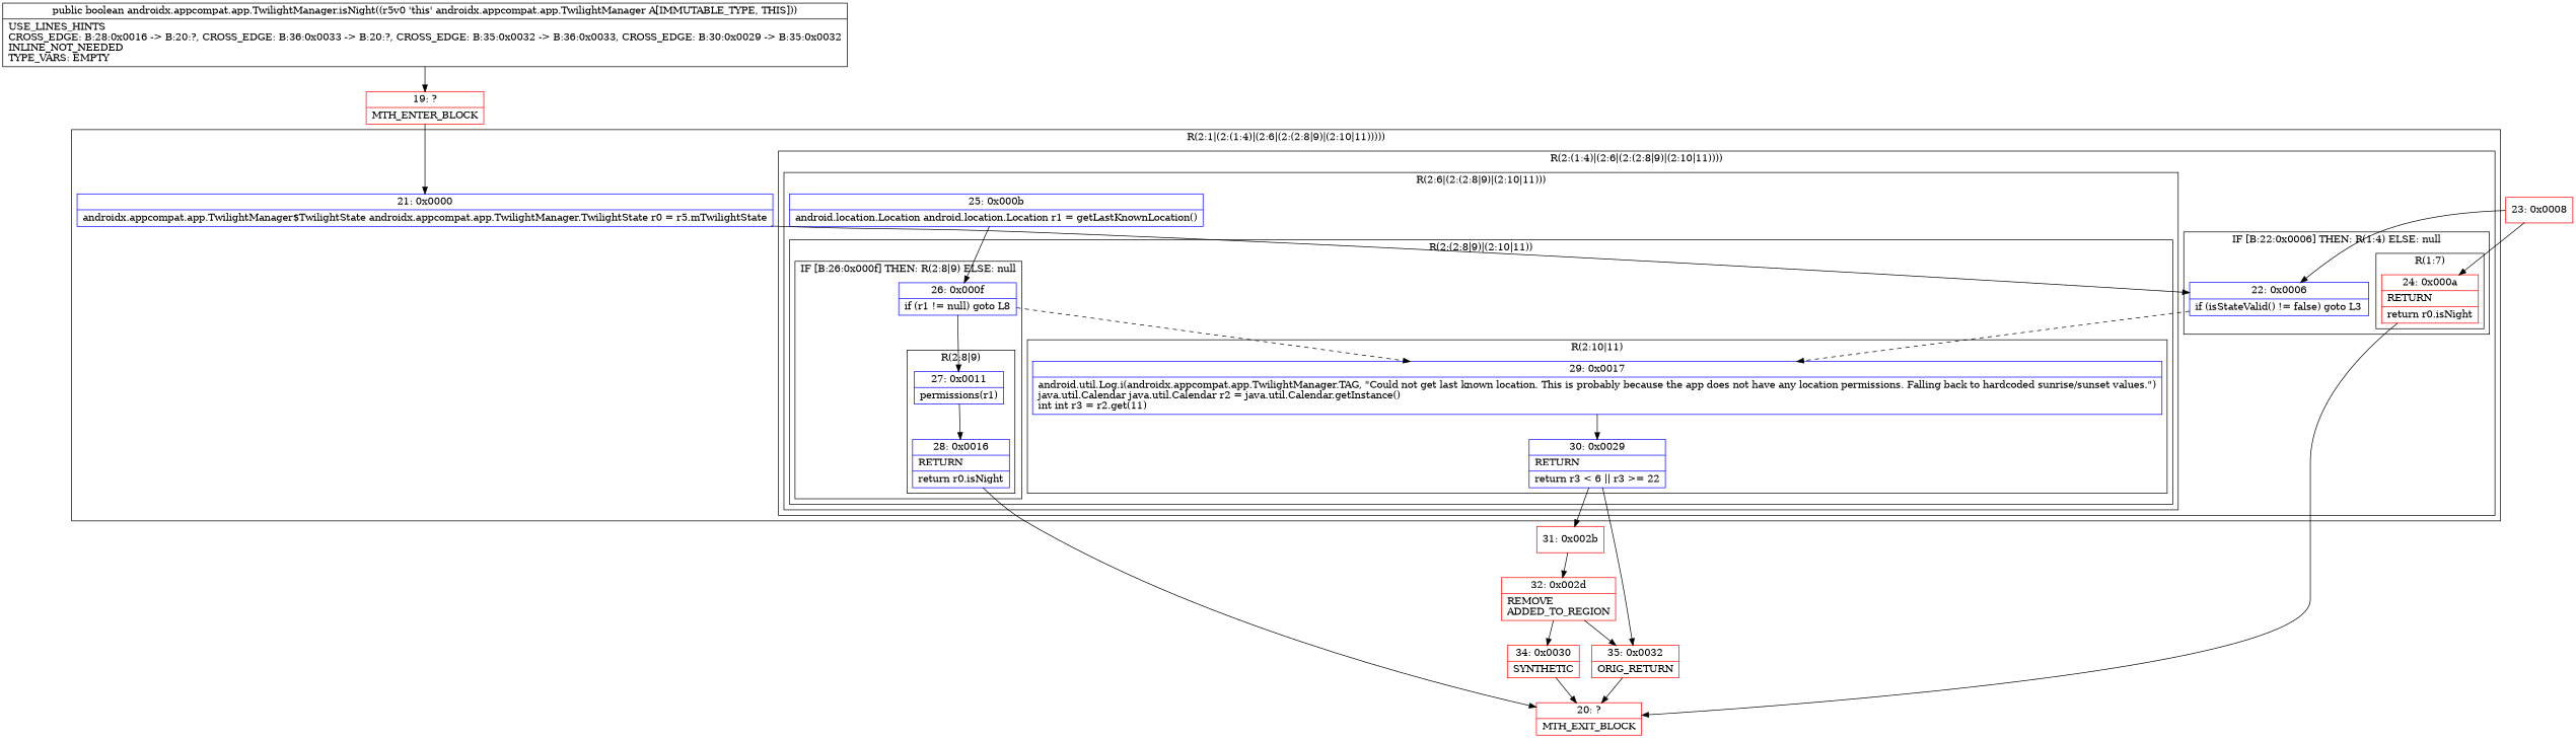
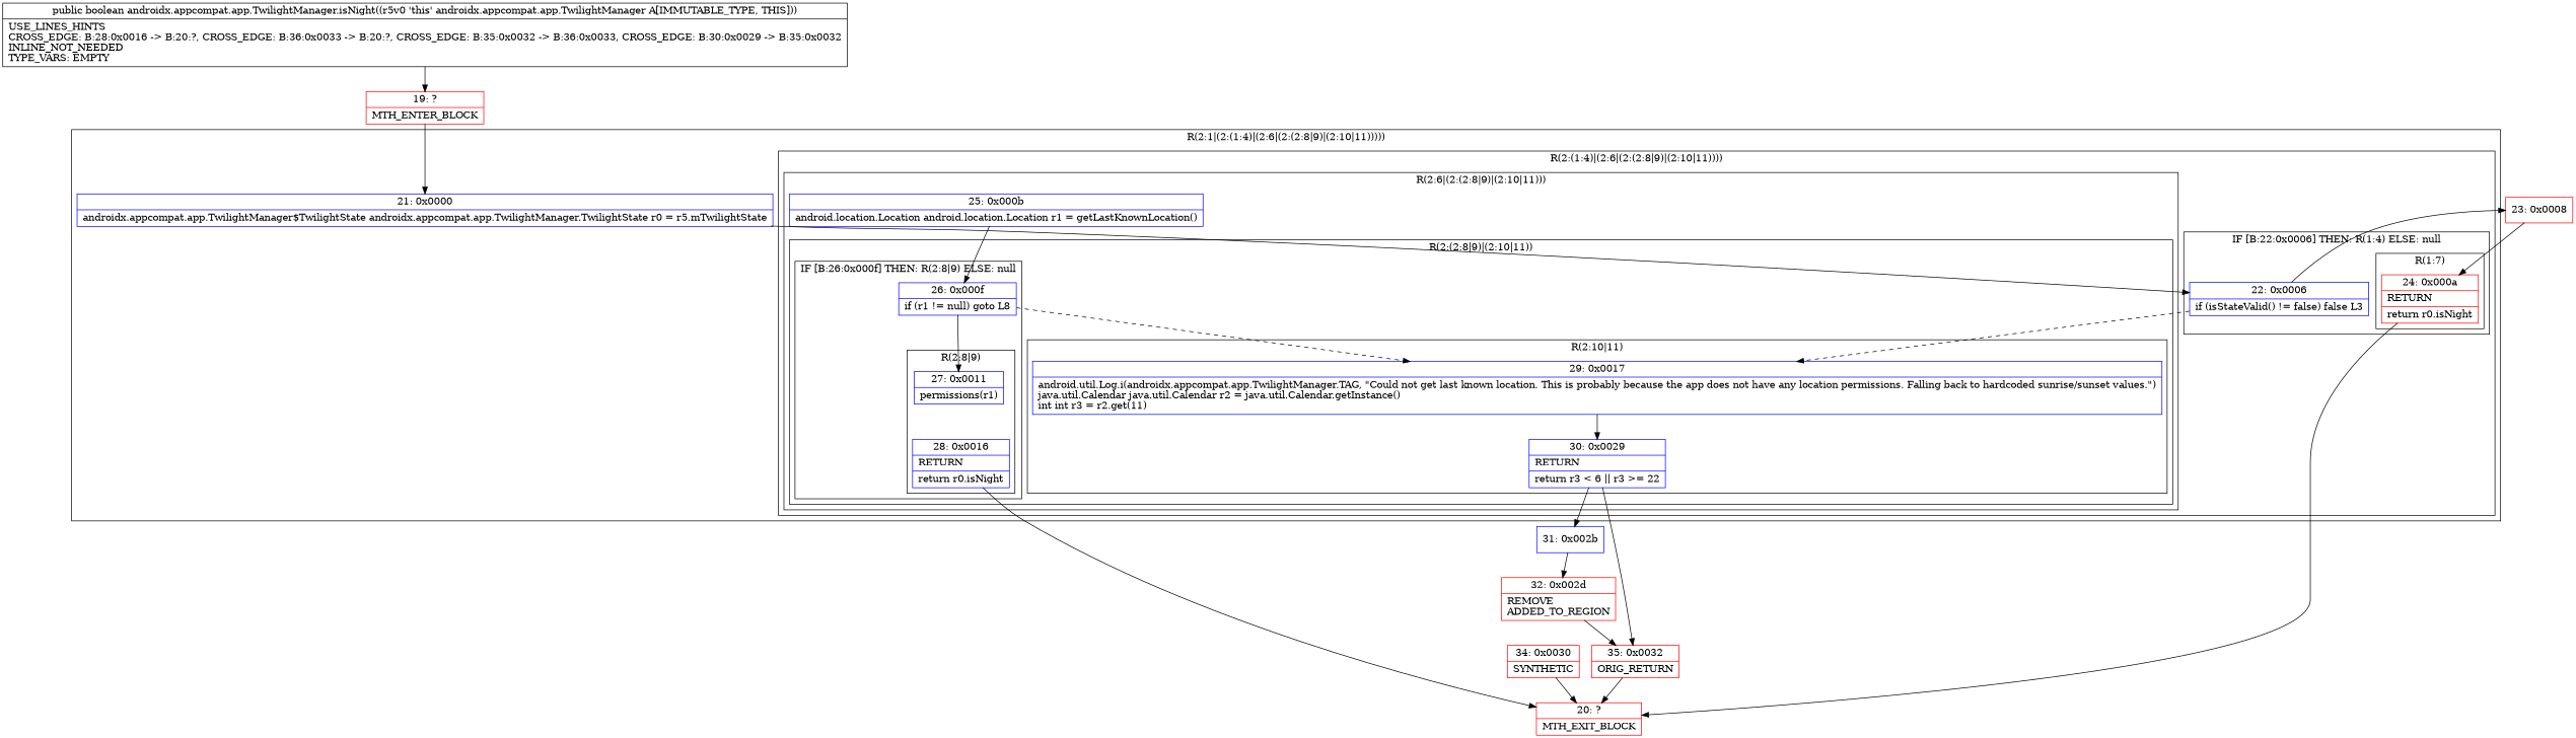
  digraph {
    node [color=red shape=record]
    n1 [label="{24\:\ 0x000a|RETURN\l|return r0.isNight\l}"]
-   n2 [color=blue label="{22\:\ 0x0006|if (isStateValid() != false) goto L3\l}"]
+   n2 [color=blue label="{22\:\ 0x0006|if (isStateValid() != false) false L3\l}"]
    n3 [color=blue label="{27\:\ 0x0011|permissions(r1)\l}"]
    n4 [color=blue label="{28\:\ 0x0016|RETURN\l|return r0.isNight\l}"]
    n5 [color=blue label="{26\:\ 0x000f|if (r1 != null) goto L8\l}"]
    n6 [color=blue label="{29\:\ 0x0017|android.util.Log.i(androidx.appcompat.app.TwilightManager.TAG, \"Could not get last known location. This is probably because the app does not have any location permissions. Falling back to hardcoded sunrise\/sunset values.\")\ljava.util.Calendar java.util.Calendar r2 = java.util.Calendar.getInstance()\lint int r3 = r2.get(11)\l}"]
    n7 [color=blue label="{30\:\ 0x0029|RETURN\l|return r3 \< 6 \|\| r3 \>= 22\l}"]
    n8 [color=blue label="{25\:\ 0x000b|android.location.Location android.location.Location r1 = getLastKnownLocation()\l}"]
    n9 [color=blue label="{21\:\ 0x0000|androidx.appcompat.app.TwilightManager$TwilightState androidx.appcompat.app.TwilightManager.TwilightState r0 = r5.mTwilightState\l}"]
    n10 [label="{20\:\ ?|MTH_EXIT_BLOCK\l}"]
    n11 [label="{23\:\ 0x0008}"]
-   n12 [label="{31\:\ 0x002b}"]
+   n12 [color=blue label="{31\:\ 0x002b}"]
    n13 [label="{35\:\ 0x0032|ORIG_RETURN\l}"]
    n14 [label="{32\:\ 0x002d|REMOVE\lADDED_TO_REGION\l}"]
    n15 [label="{19\:\ ?|MTH_ENTER_BLOCK\l}"]
    n16 [label="{34\:\ 0x0030|SYNTHETIC\l}"]
    n17 [label="{public boolean androidx.appcompat.app.TwilightManager.isNight((r5v0 'this' androidx.appcompat.app.TwilightManager A[IMMUTABLE_TYPE, THIS]))  | USE_LINES_HINTS\lCROSS_EDGE: B:28:0x0016 \-\> B:20:?, CROSS_EDGE: B:36:0x0033 \-\> B:20:?, CROSS_EDGE: B:35:0x0032 \-\> B:36:0x0033, CROSS_EDGE: B:30:0x0029 \-\> B:35:0x0032\lINLINE_NOT_NEEDED\lTYPE_VARS: EMPTY\l}" color=""]
    subgraph cluster_1 {
      label="R(2:1|(2:(1:4)|(2:6|(2:(2:8|9)|(2:10|11)))))"
      n9
      subgraph cluster_2 {
        label="R(2:(1:4)|(2:6|(2:(2:8|9)|(2:10|11))))"
        subgraph cluster_3 {
          label="IF [B:22:0x0006] THEN: R(1:4) ELSE: null"
          n2
          subgraph cluster_4 {
            label="R(1:7)"
            n1
          }
        }
        subgraph cluster_5 {
          label="R(2:6|(2:(2:8|9)|(2:10|11)))"
          n8
          subgraph cluster_6 {
            label="R(2:(2:8|9)|(2:10|11))"
            subgraph cluster_7 {
              label="IF [B:26:0x000f] THEN: R(2:8|9) ELSE: null"
              n5
              subgraph cluster_8 {
                label="R(2:8|9)"
                n3
                n4
              }
            }
            subgraph cluster_9 {
              label="R(2:10|11)"
              n6
              n7
            }
          }
        }
      }
    }
    n1 -> n10
    n2 -> n6 [style=dashed]
-   n11 -> n2
-   n3 -> n4
+   n2 -> n11
    n4 -> n10
    n5 -> n3
    n5 -> n6 [style=dashed]
    n6 -> n7
    n7 -> n12
    n7 -> n13
    n8 -> n5
    n9 -> n2
    n11 -> n1
    n12 -> n14
    n13 -> n10
    n14 -> n13
-   n14 -> n16
    n15 -> n9
    n16 -> n10
    n17 -> n15
  }
